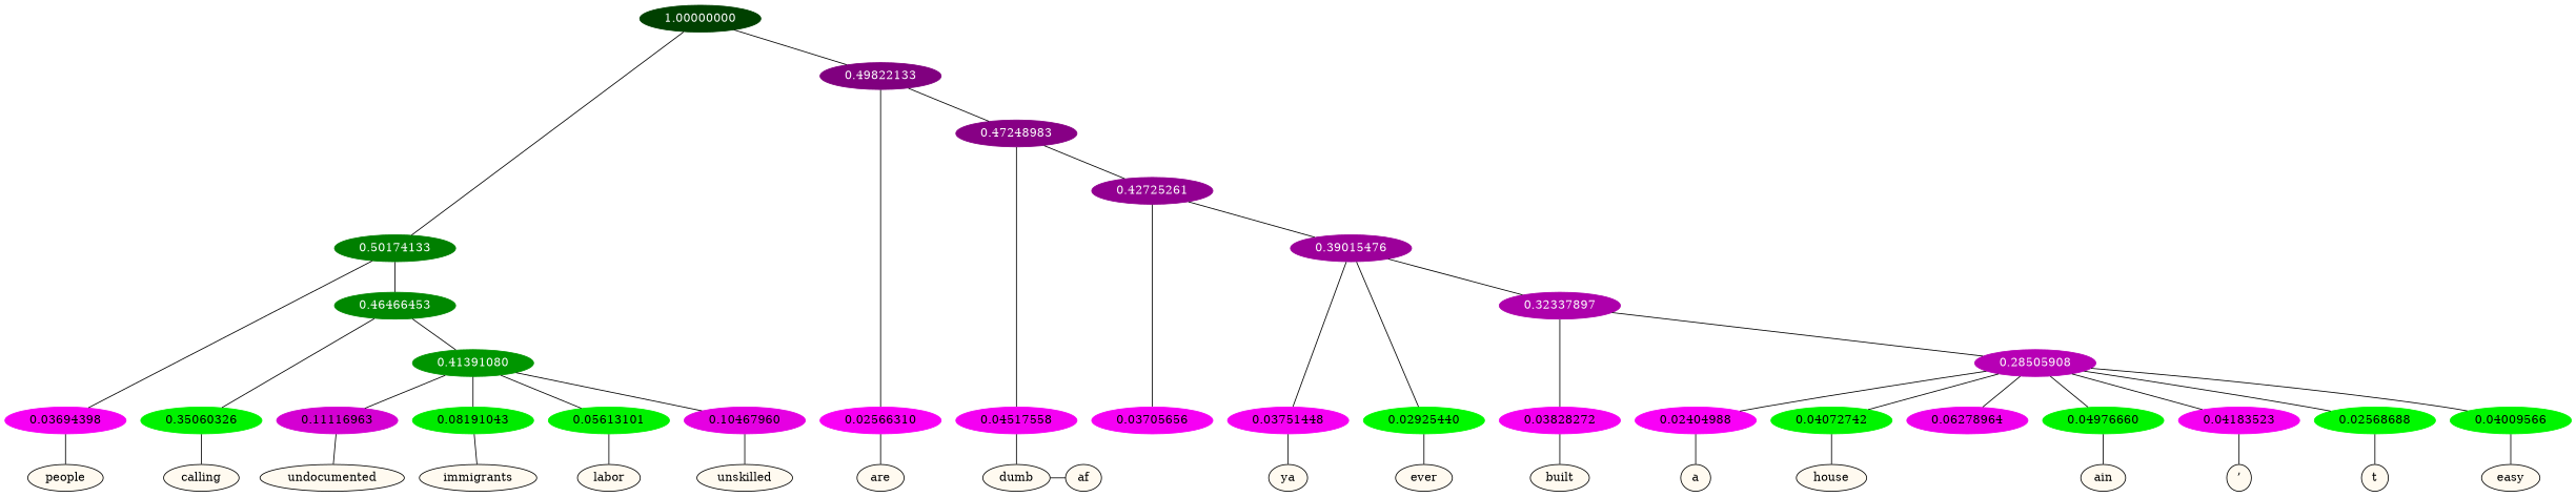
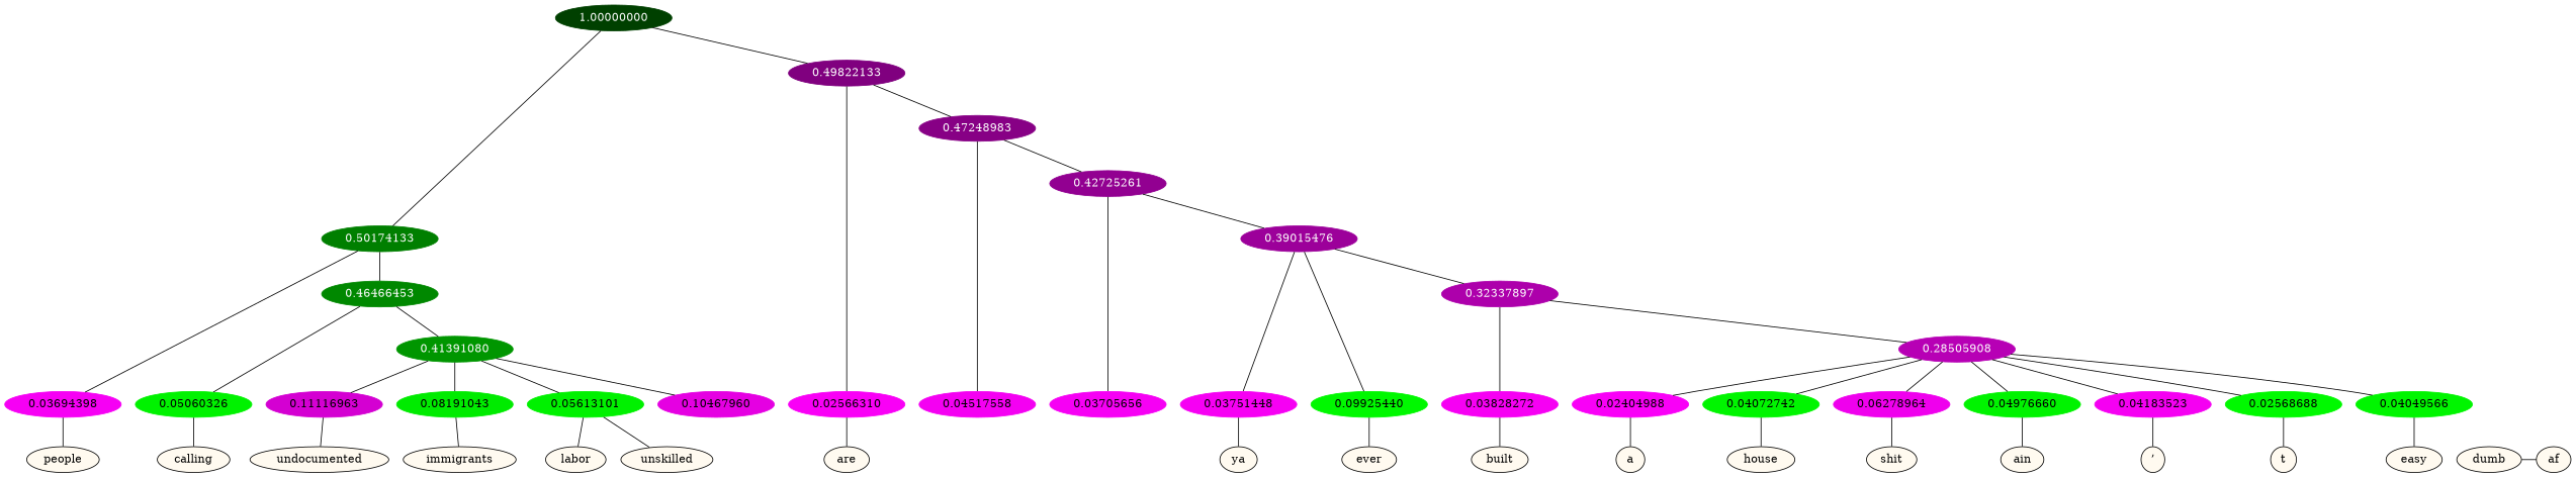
  graph {
    node [color=black format=png nodesep=0.001 ordering=out overlap_scaling=0.01 ranksep=0.001 style=filled]
    n1 [fillcolor=floralwhite height=0.15 label=people style="filled,solid" width=0.15]
    n2 [fillcolor=floralwhite height=0.15 label=calling style="filled,solid" width=0.15]
    n3 [fillcolor=floralwhite height=0.15 label=undocumented style="filled,solid" width=0.15]
    n4 [fillcolor=floralwhite height=0.15 label=immigrants style="filled,solid" width=0.15]
    n5 [fillcolor=floralwhite height=0.15 label=labor style="filled,solid" width=0.15]
    n6 [fillcolor=floralwhite height=0.15 label=unskilled style="filled,solid" width=0.15]
    n7 [fillcolor=floralwhite height=0.15 label=are style="filled,solid" width=0.15]
    n8 [fillcolor=floralwhite height=0.15 label=dumb style="filled,solid" width=0.15]
    n9 [fillcolor=floralwhite height=0.15 label=af style="filled,solid" width=0.15]
    n10 [fillcolor=floralwhite height=0.15 label=ya style="filled,solid" width=0.15]
    n11 [fillcolor=floralwhite height=0.15 label=ever style="filled,solid" width=0.15]
    n12 [fillcolor=floralwhite height=0.15 label=built style="filled,solid" width=0.15]
    n13 [fillcolor=floralwhite height=0.15 label=a style="filled,solid" width=0.15]
    n14 [fillcolor=floralwhite height=0.15 label=house style="filled,solid" width=0.15]
+   n15 [fillcolor=floralwhite height=0.15 label=shit style="filled,solid" width=0.15]
    n16 [fillcolor=floralwhite height=0.15 label=ain style="filled,solid" width=0.15]
    n17 [fillcolor=floralwhite height=0.15 label="’" style="filled,solid" width=0.15]
    n18 [fillcolor=floralwhite height=0.15 label=t style="filled,solid" width=0.15]
    n19 [fillcolor=floralwhite height=0.15 label=easy style="filled,solid" width=0.15]
    n20 [color="0.835 1.000 0.963" fontcolor=black height=0.15 label=0.03694398 width=0.15]
-   n21 [color="0.334 1.000 0.949" fontcolor=black height=0.15 label=0.35060326 width=0.15]
+   n21 [color="0.334 1.000 0.949" fontcolor=black height=0.15 label=0.05060326 width=0.15]
    n22 [color="0.835 1.000 0.829" fontcolor=black height=0.15 label=0.11116963 width=0.15]
    n23 [color="0.334 1.000 0.918" fontcolor=black height=0.15 label=0.08191043 width=0.15]
    n24 [color="0.334 1.000 0.944" fontcolor=black height=0.15 label=0.05613101 width=0.15]
    n25 [color="0.835 1.000 0.895" fontcolor=black height=0.15 label=0.10467960 width=0.15]
    n26 [color="0.835 1.000 0.974" fontcolor=black height=0.15 label=0.02566310 width=0.15]
    n27 [color="0.835 1.000 0.955" fontcolor=black height=0.15 label=0.04517558 width=0.15]
    n28 [color="0.835 1.000 0.963" fontcolor=black height=0.15 label=0.03705656 width=0.15]
    n29 [color="0.835 1.000 0.962" fontcolor=black height=0.15 label=0.03751448 width=0.15]
-   n30 [color="0.334 1.000 0.971" fontcolor=black height=0.15 label=0.02925440 width=0.15]
+   n30 [color="0.334 1.000 0.971" fontcolor=black height=0.15 label=0.09925440 width=0.15]
    n31 [color="0.835 1.000 0.962" fontcolor=black height=0.15 label=0.03828272 width=0.15]
    n32 [color="0.835 1.000 0.976" fontcolor=black height=0.15 label=0.02404988 width=0.15]
    n33 [color="0.334 1.000 0.959" fontcolor=black height=0.15 label=0.04072742 width=0.15]
    n34 [color="0.835 1.000 0.937" fontcolor=black height=0.15 label=0.06278964 width=0.15]
    n35 [color="0.334 1.000 0.950" fontcolor=black height=0.15 label=0.04976660 width=0.15]
    n36 [color="0.835 1.000 0.958" fontcolor=black height=0.15 label=0.04183523 width=0.15]
    n37 [color="0.334 1.000 0.974" fontcolor=black height=0.15 label=0.02568688 width=0.15]
-   n38 [color="0.334 1.000 0.960" fontcolor=black height=0.15 label=0.04009566 width=0.15]
+   n38 [color="0.334 1.000 0.960" fontcolor=black height=0.15 label=0.04049566 width=0.15]
    n39 [color="0.334 1.000 0.250" fontcolor=grey99 height=0.15 label=1.00000000 width=0.15]
    n40 [color="0.334 1.000 0.498" fontcolor=grey99 height=0.15 label=0.50174133 width=0.15]
    n41 [color="0.835 1.000 0.502" fontcolor=grey99 height=0.15 label=0.49822133 width=0.15]
    n42 [color="0.334 1.000 0.535" fontcolor=grey99 height=0.15 label=0.46466453 width=0.15]
    n43 [color="0.835 1.000 0.528" fontcolor=grey99 height=0.15 label=0.47248983 width=0.15]
    n44 [color="0.334 1.000 0.586" fontcolor=grey99 height=0.15 label=0.41391080 width=0.15]
    n45 [color="0.835 1.000 0.573" fontcolor=grey99 height=0.15 label=0.42725261 width=0.15]
    n46 [color="0.835 1.000 0.610" fontcolor=grey99 height=0.15 label=0.39015476 width=0.15]
    n47 [color="0.835 1.000 0.677" fontcolor=grey99 height=0.15 label=0.32337897 width=0.15]
    n48 [color="0.835 1.000 0.715" fontcolor=grey99 height=0.15 label=0.28505908 width=0.15]
    subgraph sub_1 {
      rank=same
      n1
      n2
      n3
      n4
      n5
      n6
      n7
      n8
      n9
      n10
      n11
      n12
      n13
      n14
+     n15
      n16
      n17
      n18
      n19
    }
    subgraph sub_2 {
      rank=same
      n20
      n21
      n22
      n23
      n24
      n25
      n26
      n27
      n28
      n29
      n30
      n31
      n32
      n33
      n34
      n35
      n36
      n37
      n38
    }
    n8 -- n9
    n20 -- n1
    n21 -- n2
    n22 -- n3
    n23 -- n4
    n24 -- n5
-   n25 -- n6
+   n24 -- n6
    n26 -- n7
-   n27 -- n8
    n29 -- n10
    n30 -- n11
    n31 -- n12
    n32 -- n13
    n33 -- n14
+   n34 -- n15
    n35 -- n16
    n36 -- n17
    n37 -- n18
    n38 -- n19
    n39 -- n40
    n39 -- n41
    n40 -- n20
    n40 -- n42
    n41 -- n26
    n41 -- n43
    n42 -- n21
    n42 -- n44
    n43 -- n27
    n43 -- n45
    n44 -- n22
    n44 -- n23
    n44 -- n24
    n44 -- n25
    n45 -- n28
    n45 -- n46
    n46 -- n29
    n46 -- n30
    n46 -- n47
    n47 -- n31
    n47 -- n48
    n48 -- n32
    n48 -- n33
    n48 -- n34
    n48 -- n35
    n48 -- n36
    n48 -- n37
    n48 -- n38
  }
